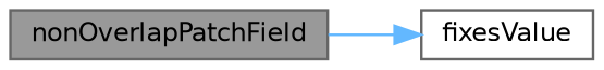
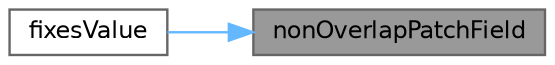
  digraph {
    rankdir=RL
    fontname="DejaVu Sans"
    node [fontname="DejaVu Sans" fontsize=10 shape=box style=filled]
    n1 [color=gray40 fillcolor=grey60 fontcolor=black height=0.2 label=nonOverlapPatchField width=0.4]
    n2 [color=grey40 fillcolor=white height=0.2 label=fixesValue width=0.4]
-   n2 -> n1 [color=steelblue1 dir=back fontname="DejaVu Sans" fontsize=10 labelfontname=Helvetica labelfontsize=10 style=solid]
+   n1 -> n2 [color=steelblue1 dir=back fontname="DejaVu Sans" fontsize=10 labelfontname=Helvetica labelfontsize=10 style=solid]
  }
